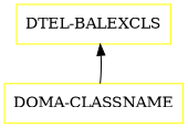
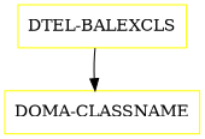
  digraph {
    node [color=yellow shape=box]
    "DTEL-BALEXCLS"
    "DOMA-CLASSNAME"
-   "DOMA-CLASSNAME" -> "DTEL-BALEXCLS"
+   "DTEL-BALEXCLS" -> "DOMA-CLASSNAME"
  }
